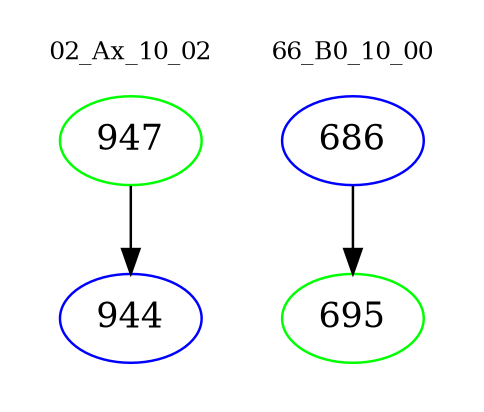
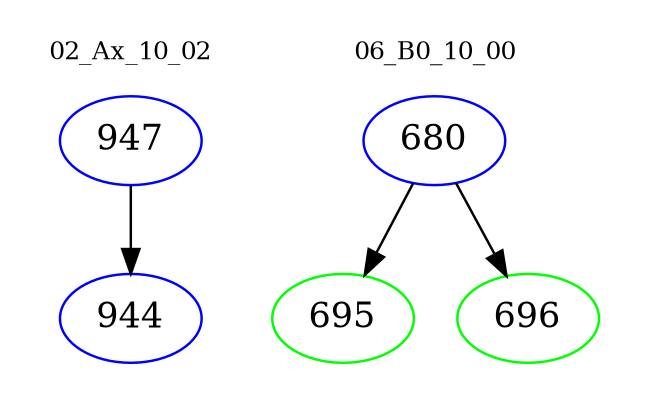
  digraph {
    node [color=green]
    edge [color=black]
-   n1 [label=947]
+   n1 [color=blue label=947]
    n2 [color=blue label=944]
    n3 [label=695]
-   n4 [color=blue label=686]
+   n4 [color=blue label=680]
+   n5 [label=696]
    subgraph cluster_1 {
      color=white
      fontsize=10
      label="02_Ax_10_02"
      n1
      n2
    }
    subgraph cluster_2 {
      color=white
      fontsize=10
-     label="66_B0_10_00"
+     label="06_B0_10_00"
      n3
      n4
+     n5
    }
    n1 -> n2
    n4 -> n3
+   n4 -> n5
  }
